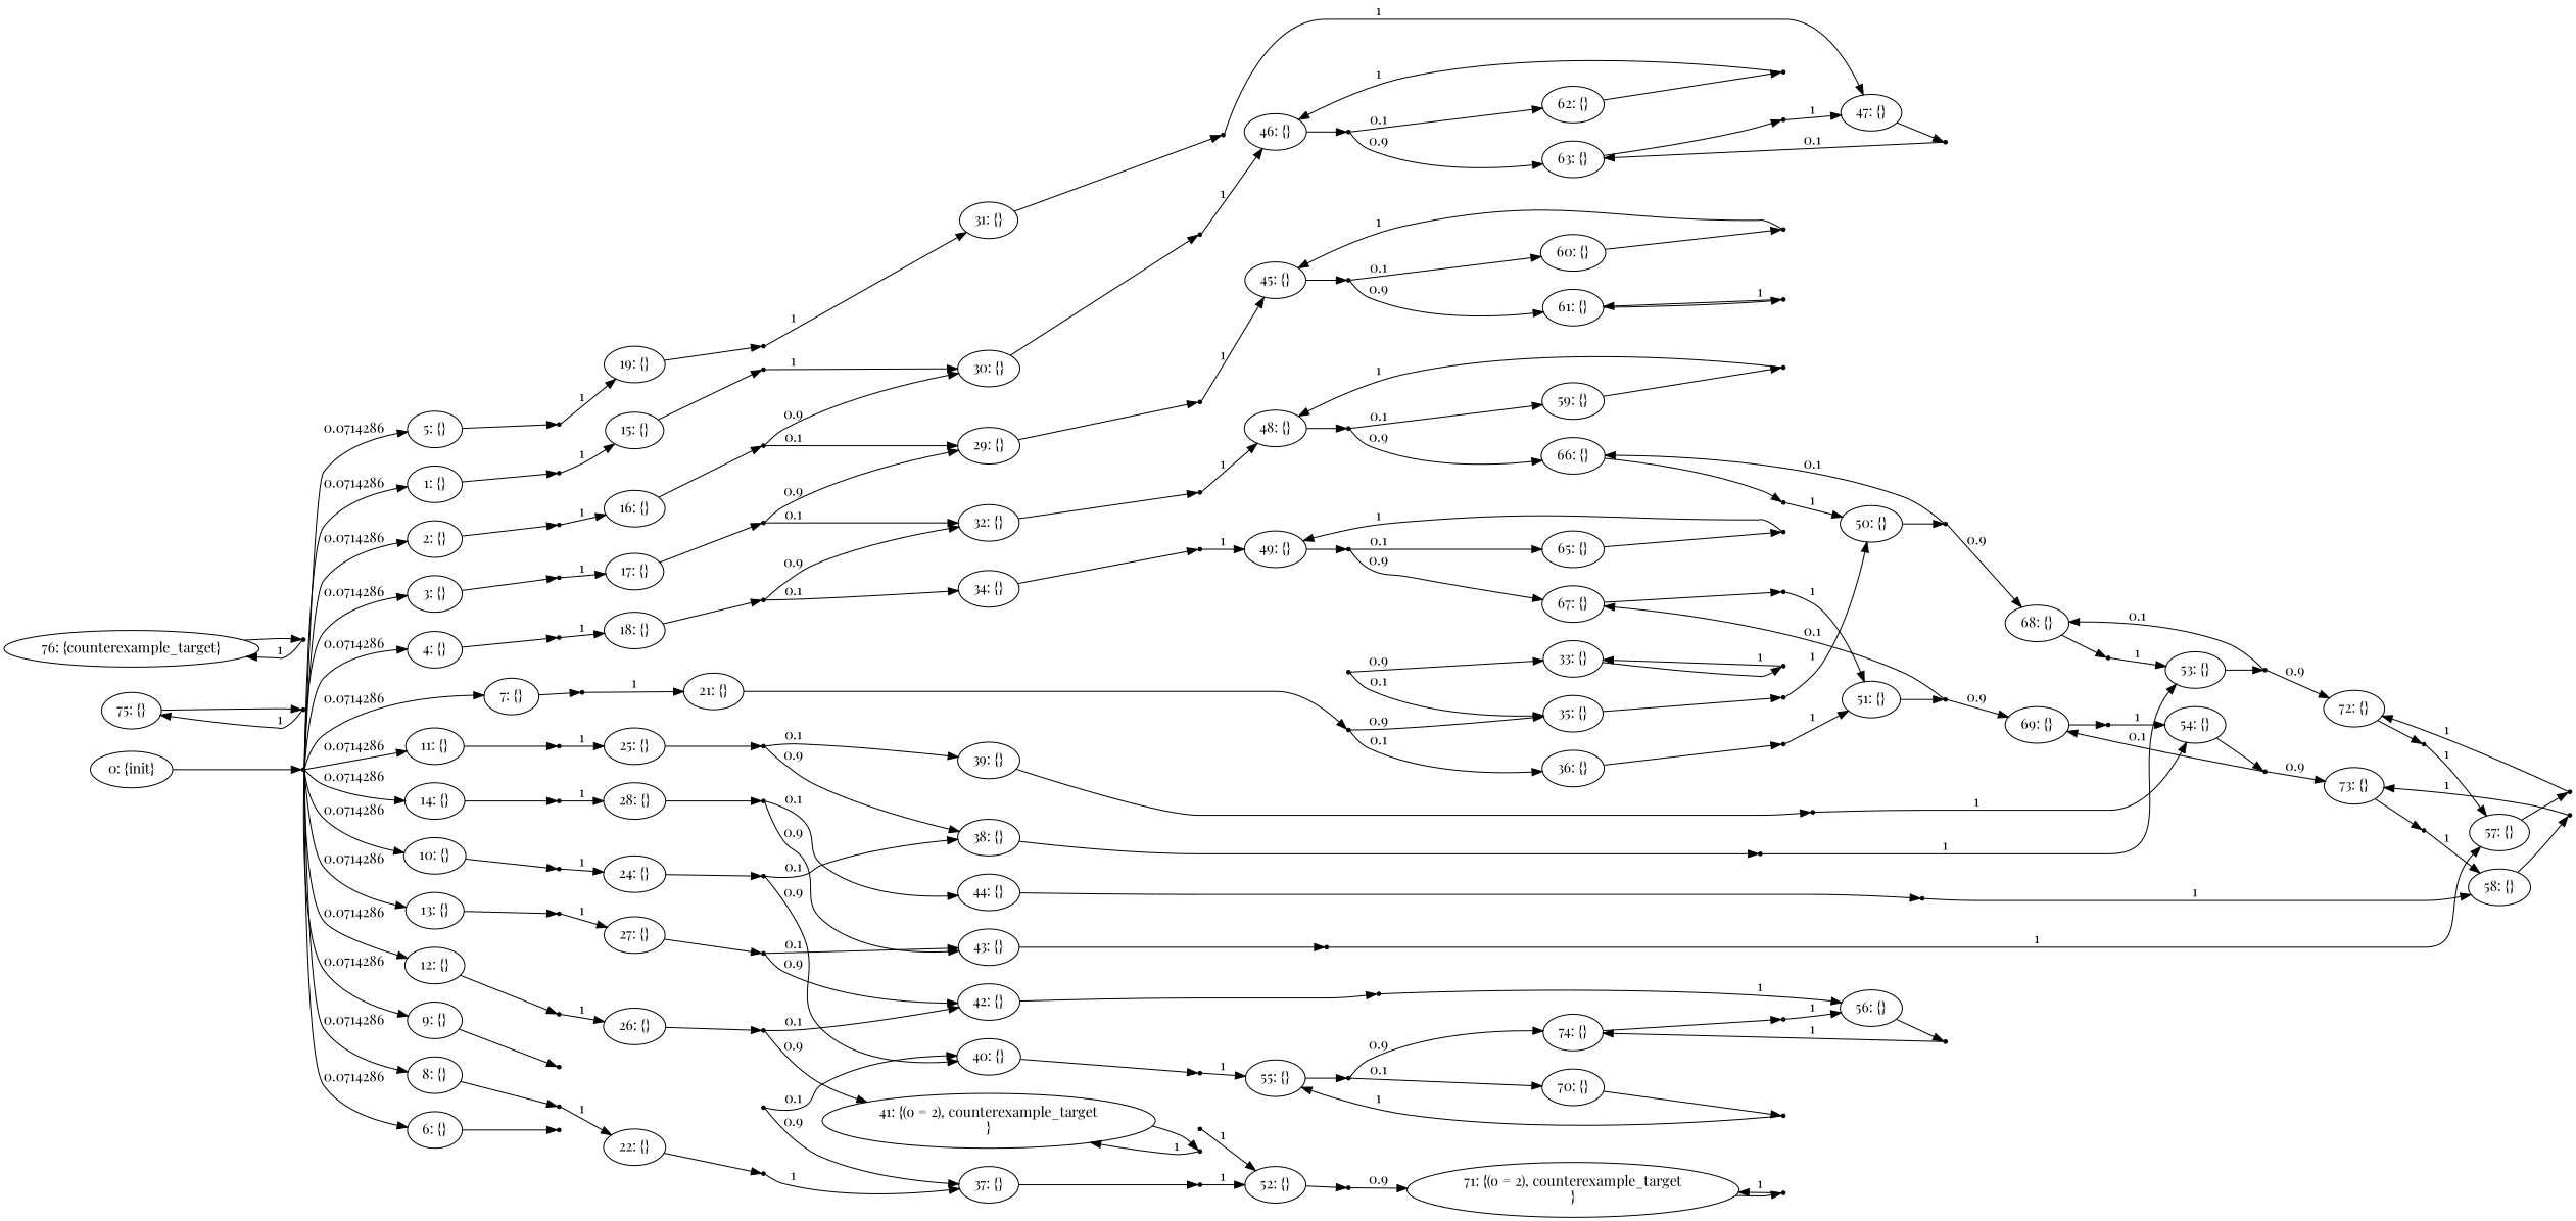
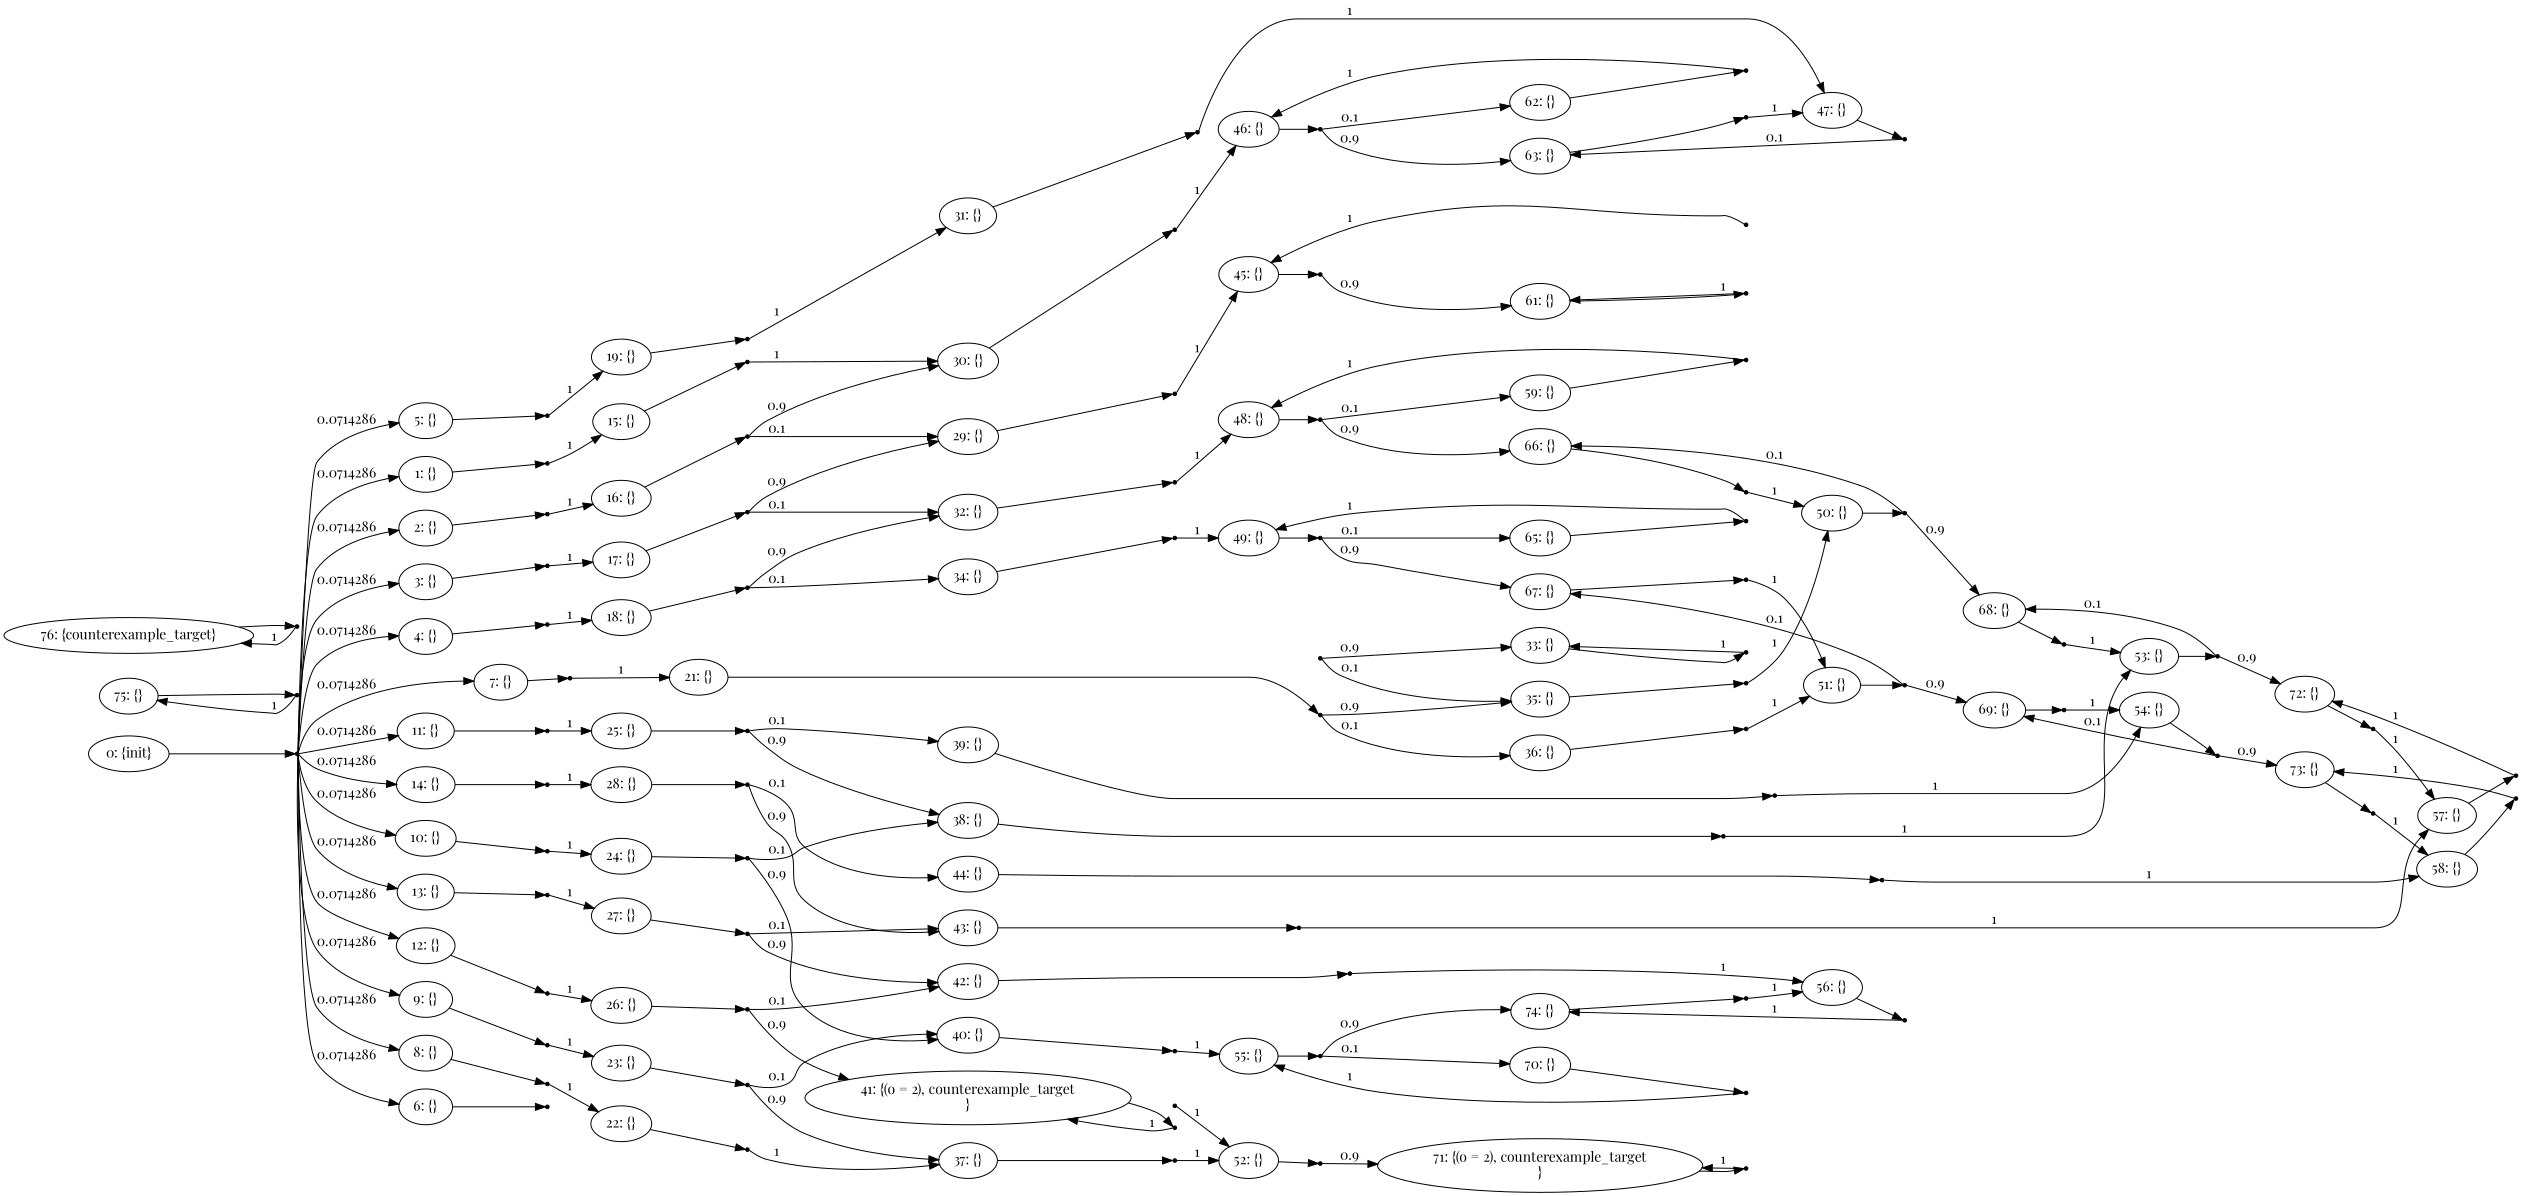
  digraph {
    fontname="Playfair Display"
    rankdir=LR
    node [fontname="Playfair Display" shape=point]
    edge [fontname="Playfair Display"]
    n1 [label="0: {init}" shape=""]
    "0c0"
    n3 [label="1: {}" shape=""]
    n4 [label="2: {}" shape=""]
    n5 [label="3: {}" shape=""]
    n6 [label="4: {}" shape=""]
    n7 [label="5: {}" shape=""]
    n8 [label="6: {}" shape=""]
    n9 [label="7: {}" shape=""]
    n10 [label="8: {}" shape=""]
    n11 [label="9: {}" shape=""]
    n12 [label="10: {}" shape=""]
    n13 [label="11: {}" shape=""]
    n14 [label="12: {}" shape=""]
    n15 [label="13: {}" shape=""]
    n16 [label="14: {}" shape=""]
    "1c0"
    n18 [label="15: {}" shape=""]
    "2c0"
    n20 [label="16: {}" shape=""]
    "3c0"
    n22 [label="17: {}" shape=""]
    "4c0"
    n24 [label="18: {}" shape=""]
    "5c0"
    n26 [label="19: {}" shape=""]
    "6c0"
    "7c0"
    n29 [label="21: {}" shape=""]
    "8c0"
    n31 [label="22: {}" shape=""]
    "9c0"
+   n33 [label="23: {}" shape=""]
    "10c0"
    n35 [label="24: {}" shape=""]
    "11c0"
    n37 [label="25: {}" shape=""]
    "12c0"
    n39 [label="26: {}" shape=""]
    "13c0"
    n41 [label="27: {}" shape=""]
    "14c0"
    n43 [label="28: {}" shape=""]
    "15c0"
    n45 [label="30: {}" shape=""]
    "16c0"
    n47 [label="29: {}" shape=""]
    "17c0"
    n49 [label="32: {}" shape=""]
    "18c0"
    n51 [label="34: {}" shape=""]
    "19c0"
    n53 [label="31: {}" shape=""]
    "20c0"
    n55 [label="33: {}" shape=""]
    n56 [label="35: {}" shape=""]
    "21c0"
    n58 [label="36: {}" shape=""]
    "22c0"
    n60 [label="37: {}" shape=""]
    "23c0"
    n62 [label="40: {}" shape=""]
    "24c0"
    n64 [label="38: {}" shape=""]
    "25c0"
    n66 [label="39: {}" shape=""]
    "26c0"
    n68 [label="41: {(o = 2), counterexample_target\n}" shape=""]
    n69 [label="42: {}" shape=""]
    "27c0"
    n71 [label="43: {}" shape=""]
    "28c0"
    n73 [label="44: {}" shape=""]
    "29c0"
    n75 [label="45: {}" shape=""]
    "30c0"
    n77 [label="46: {}" shape=""]
    "31c0"
    n79 [label="47: {}" shape=""]
    "32c0"
    n81 [label="48: {}" shape=""]
    "33c0"
    "34c0"
    n84 [label="49: {}" shape=""]
    "35c0"
    n86 [label="50: {}" shape=""]
    "36c0"
    n88 [label="51: {}" shape=""]
    "37c0"
    n90 [label="52: {}" shape=""]
    "38c0"
    n92 [label="53: {}" shape=""]
    "39c0"
    n94 [label="54: {}" shape=""]
    "40c0"
    n96 [label="55: {}" shape=""]
    "41c0"
    "42c0"
    n99 [label="56: {}" shape=""]
    "43c0"
    n101 [label="57: {}" shape=""]
    "44c0"
    n103 [label="58: {}" shape=""]
    "45c0"
-   n105 [label="60: {}" shape=""]
    n106 [label="61: {}" shape=""]
    "46c0"
    n108 [label="62: {}" shape=""]
    n109 [label="63: {}" shape=""]
    "47c0"
    "48c0"
    n112 [label="59: {}" shape=""]
    n113 [label="66: {}" shape=""]
    "49c0"
    n115 [label="65: {}" shape=""]
    n116 [label="67: {}" shape=""]
    "50c0"
    n118 [label="68: {}" shape=""]
    "51c0"
    n120 [label="69: {}" shape=""]
    "52c0"
    n122 [label="71: {(o = 2), counterexample_target\n}" shape=""]
    "53c0"
    n124 [label="72: {}" shape=""]
    "54c0"
    n126 [label="73: {}" shape=""]
    "55c0"
    n128 [label="70: {}" shape=""]
    n129 [label="74: {}" shape=""]
    "56c0"
    "57c0"
    "58c0"
    "59c0"
    "60c0"
    "61c0"
    "62c0"
    "63c0"
    "64c0"
    "65c0"
    "66c0"
    "67c0"
    "68c0"
    "69c0"
    "70c0"
    "71c0"
    "72c0"
    "73c0"
    "74c0"
    n149 [label="75: {}" shape=""]
    "75c0"
    n151 [label="76: {counterexample_target}" shape=""]
    "76c0"
    n1 -> "0c0"
    "0c0" -> n3 [label=0.0714286]
    "0c0" -> n4 [label=0.0714286]
    "0c0" -> n5 [label=0.0714286]
    "0c0" -> n6 [label=0.0714286]
    "0c0" -> n7 [label=0.0714286]
    "0c0" -> n8 [label=0.0714286]
    "0c0" -> n9 [label=0.0714286]
    "0c0" -> n10 [label=0.0714286]
    "0c0" -> n11 [label=0.0714286]
    "0c0" -> n12 [label=0.0714286]
    "0c0" -> n13 [label=0.0714286]
    "0c0" -> n14 [label=0.0714286]
    "0c0" -> n15 [label=0.0714286]
    "0c0" -> n16 [label=0.0714286]
    n3 -> "1c0"
    n4 -> "2c0"
    n5 -> "3c0"
    n6 -> "4c0"
    n7 -> "5c0"
    n8 -> "6c0"
    n9 -> "7c0"
    n10 -> "8c0"
    n11 -> "9c0"
    n12 -> "10c0"
    n13 -> "11c0"
    n14 -> "12c0"
    n15 -> "13c0"
    n16 -> "14c0"
    "1c0" -> n18 [label=1]
    n18 -> "15c0"
    "2c0" -> n20 [label=1]
    n20 -> "16c0"
    "3c0" -> n22 [label=1]
    n22 -> "17c0"
    "4c0" -> n24 [label=1]
    n24 -> "18c0"
    "5c0" -> n26 [label=1]
    n26 -> "19c0"
    "7c0" -> n29 [label=1]
    n29 -> "21c0"
    "8c0" -> n31 [label=1]
    n31 -> "22c0"
+   "9c0" -> n33 [label=1]
+   n33 -> "23c0"
    "10c0" -> n35 [label=1]
    n35 -> "24c0"
    "11c0" -> n37 [label=1]
    n37 -> "25c0"
    "12c0" -> n39 [label=1]
    n39 -> "26c0"
    "13c0" -> n41 [label=1]
    n41 -> "27c0"
    "14c0" -> n43 [label=1]
    n43 -> "28c0"
    "15c0" -> n45 [label=1]
    n45 -> "30c0"
    "16c0" -> n45 [label=0.9]
    "16c0" -> n47 [label=0.1]
    n47 -> "29c0"
    "17c0" -> n47 [label=0.9]
    "17c0" -> n49 [label=0.1]
    n49 -> "32c0"
    "18c0" -> n49 [label=0.9]
    "18c0" -> n51 [label=0.1]
    n51 -> "34c0"
    "19c0" -> n53 [label=1]
    n53 -> "31c0"
    "20c0" -> n55 [label=0.9]
    "20c0" -> n56 [label=0.1]
    n55 -> "33c0"
    n56 -> "35c0"
    "21c0" -> n56 [label=0.9]
    "21c0" -> n58 [label=0.1]
    n58 -> "36c0"
    "22c0" -> n60 [label=1]
    n60 -> "37c0"
    "23c0" -> n60 [label=0.9]
    "23c0" -> n62 [label=0.1]
    n62 -> "40c0"
    "24c0" -> n62 [label=0.9]
    "24c0" -> n64 [label=0.1]
    n64 -> "38c0"
    "25c0" -> n64 [label=0.9]
    "25c0" -> n66 [label=0.1]
    n66 -> "39c0"
    "26c0" -> n68 [label=0.9]
    "26c0" -> n69 [label=0.1]
    n68 -> "41c0"
    n69 -> "42c0"
    "27c0" -> n69 [label=0.9]
    "27c0" -> n71 [label=0.1]
    n71 -> "43c0"
    "28c0" -> n71 [label=0.9]
    "28c0" -> n73 [label=0.1]
    n73 -> "44c0"
    "29c0" -> n75 [label=1]
    n75 -> "45c0"
    "30c0" -> n77 [label=1]
    n77 -> "46c0"
    "31c0" -> n79 [label=1]
    n79 -> "47c0"
    "32c0" -> n81 [label=1]
    n81 -> "48c0"
    "33c0" -> n55 [label=1]
    "34c0" -> n84 [label=1]
    n84 -> "49c0"
    "35c0" -> n86 [label=1]
    n86 -> "50c0"
    "36c0" -> n88 [label=1]
    n88 -> "51c0"
    "37c0" -> n90 [label=1]
    n90 -> "52c0"
    "38c0" -> n92 [label=1]
    n92 -> "53c0"
    "39c0" -> n94 [label=1]
    n94 -> "54c0"
    "40c0" -> n96 [label=1]
    n96 -> "55c0"
    "41c0" -> n68 [label=1]
    "42c0" -> n99 [label=1]
    n99 -> "56c0"
    "43c0" -> n101 [label=1]
    n101 -> "57c0"
    "44c0" -> n103 [label=1]
    n103 -> "58c0"
-   "45c0" -> n105 [label=0.1]
    "45c0" -> n106 [label=0.9]
-   n105 -> "60c0"
    n106 -> "61c0"
    "46c0" -> n108 [label=0.1]
    "46c0" -> n109 [label=0.9]
    n108 -> "62c0"
    n109 -> "63c0"
    "47c0" -> n109 [label=0.1]
    "48c0" -> n112 [label=0.1]
    "48c0" -> n113 [label=0.9]
    n112 -> "59c0"
    n113 -> "66c0"
    "49c0" -> n115 [label=0.1]
    "49c0" -> n116 [label=0.9]
    n115 -> "65c0"
    n116 -> "67c0"
    "50c0" -> n113 [label=0.1]
    "50c0" -> n118 [label=0.9]
    n118 -> "68c0"
    "51c0" -> n116 [label=0.1]
    "51c0" -> n120 [label=0.9]
    n120 -> "69c0"
    "52c0" -> n122 [label=0.9]
    n122 -> "71c0"
    "53c0" -> n118 [label=0.1]
    "53c0" -> n124 [label=0.9]
    n124 -> "72c0"
    "54c0" -> n120 [label=0.1]
    "54c0" -> n126 [label=0.9]
    n126 -> "73c0"
    "55c0" -> n128 [label=0.1]
    "55c0" -> n129 [label=0.9]
    n128 -> "70c0"
    n129 -> "74c0"
    "56c0" -> n129 [label=1]
    "57c0" -> n124 [label=1]
    "58c0" -> n126 [label=1]
    "59c0" -> n81 [label=1]
    "60c0" -> n75 [label=1]
    "61c0" -> n106 [label=1]
    "62c0" -> n77 [label=1]
    "63c0" -> n79 [label=1]
    "64c0" -> n90 [label=1]
    "65c0" -> n84 [label=1]
    "66c0" -> n86 [label=1]
    "67c0" -> n88 [label=1]
    "68c0" -> n92 [label=1]
    "69c0" -> n94 [label=1]
    "70c0" -> n96 [label=1]
    "71c0" -> n122 [label=1]
    "72c0" -> n101 [label=1]
    "73c0" -> n103 [label=1]
    "74c0" -> n99 [label=1]
    n149 -> "75c0"
    "75c0" -> n149 [label=1]
    n151 -> "76c0"
    "76c0" -> n151 [label=1]
  }
